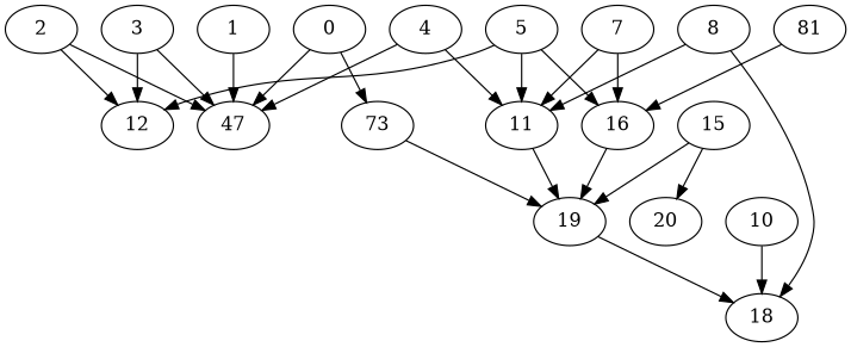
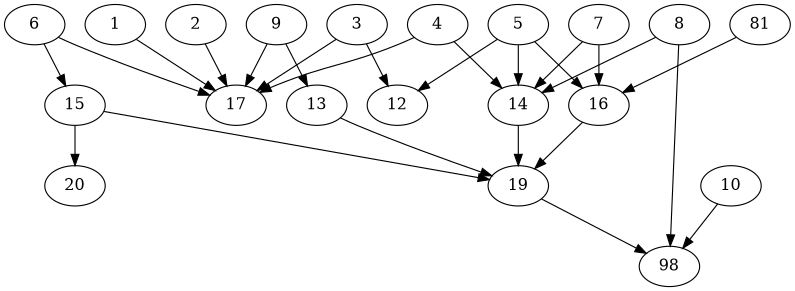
  digraph {
    fontname="DejaVu Serif"
    node [alpha=0.17 fontname="DejaVu Serif"]
    edge [fontname="DejaVu Serif"]
    1 [alpha=0.13 expect_size=11473920]
-   17 [alpha=0.20 expect_size=25353216 label=47]
+   17 [alpha=0.20 expect_size=25353216]
    2 [alpha=0.04 expect_size=31421440]
    12 [alpha=0.16 expect_size=50380800]
    3 [alpha=0.12 expect_size=30006272]
    4 [alpha=0.13 expect_size=23648256]
-   14 [alpha=0.01 expect_size=41455616 label=11]
+   14 [alpha=0.01 expect_size=41455616]
    19 [alpha=0.10 expect_size=16841728]
-   18 [alpha=0.09 expect_size=18669568]
+   18 [alpha=0.09 expect_size=18669568 label=98]
    5 [alpha=0.03 expect_size=14068736]
    16 [alpha=0.05 expect_size=32407552]
+   6 [expect_size=10090496]
    15 [alpha=0.05 expect_size=24988672]
    20 [alpha=0.08 expect_size=8670208]
    7 [expect_size=39306240]
    8 [alpha=0.19 expect_size=11826176]
-   9 [expect_size=8140800 label=0]
-   13 [alpha=0.00 expect_size=12021760 label=73]
+   9 [expect_size=8140800]
+   13 [alpha=0.00 expect_size=12021760]
    10 [alpha=0.06 expect_size=19164160]
    n20 [expect_size=18816000 label=81]
    1 -> 17
    2 -> 17
-   2 -> 12
    3 -> 17
    3 -> 12
    4 -> 17
    4 -> 14
    14 -> 19
    19 -> 18
    5 -> 12
    5 -> 14
    5 -> 16
    16 -> 19
+   6 -> 17
+   6 -> 15
    15 -> 19
    15 -> 20
    7 -> 14
    7 -> 16
    8 -> 14
    8 -> 18
    9 -> 17
    9 -> 13
    13 -> 19
    10 -> 18
    n20 -> 16
  }
